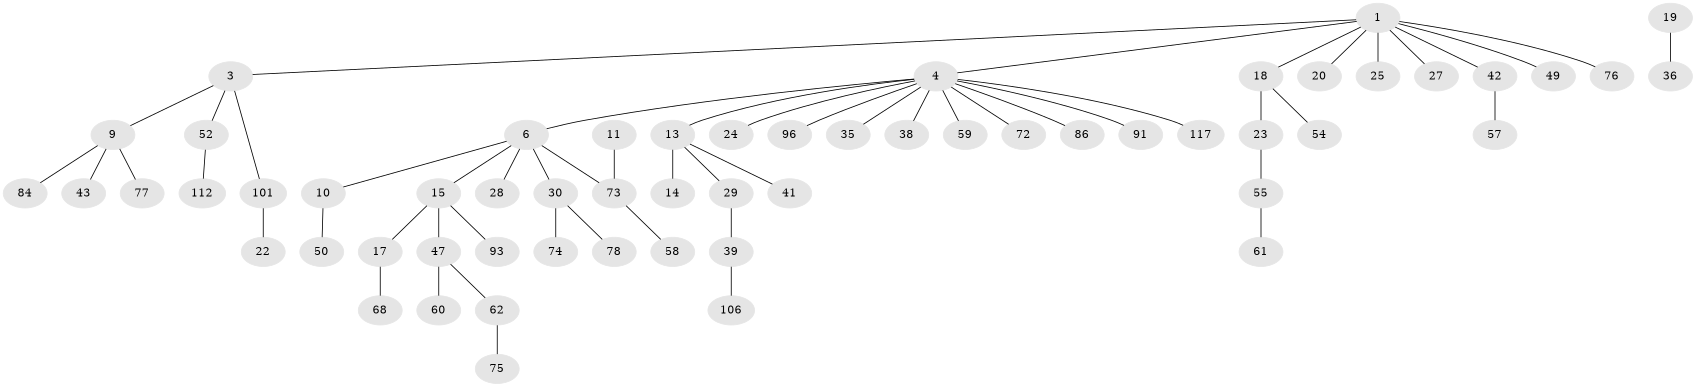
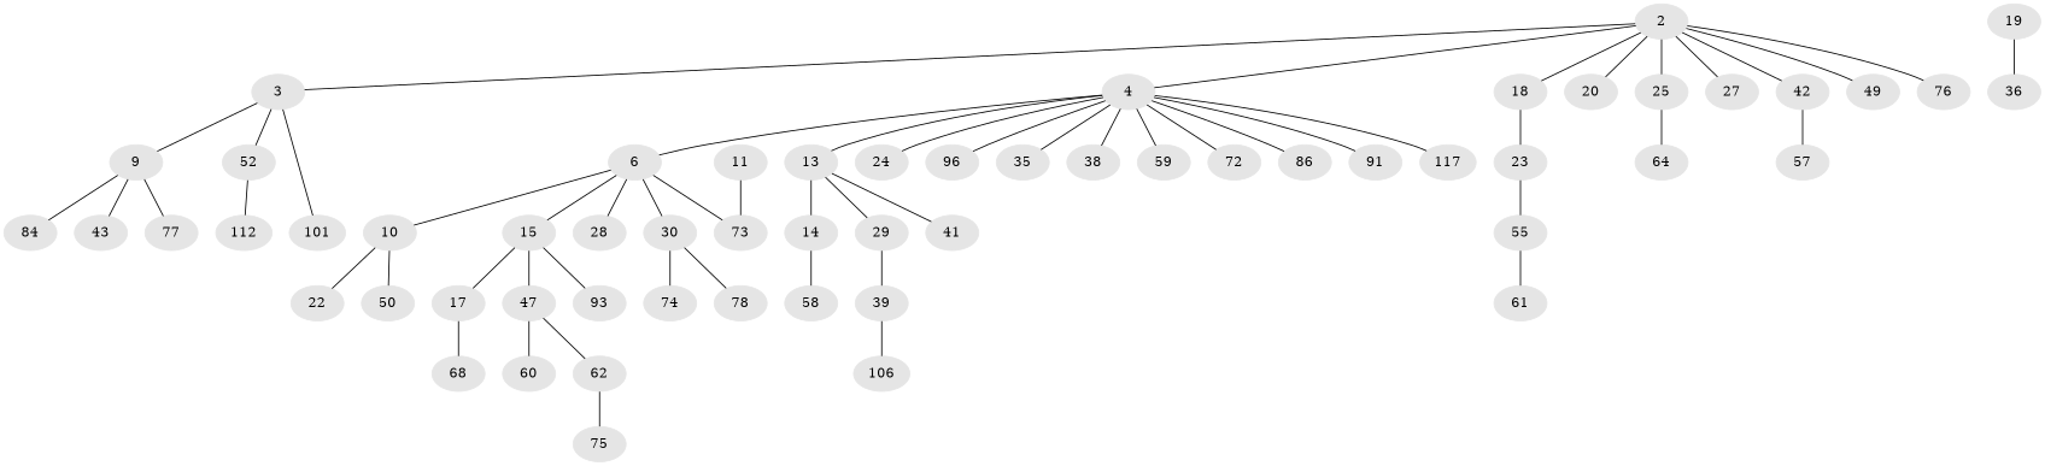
  graph {
    node [color=gray90 style=filled]
-   1 [super="+2+7+5"]
+   1 [super="+2+7+5" label=2]
    3
    4 [super="+8+69"]
    18 [super="+48+53"]
    20
    25 [super="+108+32+85"]
    27 [super="+45"]
    42 [super="+56+63"]
    49
    76 [super="+100+116"]
    9 [super="+12"]
    52
    101
    6 [super="+81"]
    13
    24
    n17 [label=96 super="+97"]
    35
    38
    59
    72 [super="+84"]
    n22 [label=86]
    91
    117
    23
-   54
    19 [super="+105"]
    36
+   64
    57
    n31 [label=84 super="+46"]
    43
    77 [super="+98"]
    112
    10 [super="+65"]
    15
    28
    30 [super="+37"]
    73 [super="+115"]
    14 [super="+66"]
    29 [super="+95+111"]
    41
    22
    50
    11 [super="+33"]
    17
    47
    93
    74
    78 [super="+86"]
    58
    39 [super="+40+71"]
    68
    60 [super="+121+90"]
    62
    55 [super="+99+79"]
    61
    106
    75
    1 -- 3
    1 -- 4
    1 -- 18
    1 -- 20
    1 -- 25
    1 -- 27
    1 -- 42
    1 -- 49
    1 -- 76
    3 -- 9
    3 -- 52
    3 -- 101
    4 -- 6
    4 -- 13
    4 -- 24
    4 -- n17
    4 -- 35
    4 -- 38
    4 -- 59
    4 -- 72
    4 -- n22
    4 -- 91
    4 -- 117
    18 -- 23
-   18 -- 54
+   25 -- 64
    42 -- 57
    9 -- n31
    9 -- 43
    9 -- 77
    52 -- 112
    6 -- 10
    6 -- 15
    6 -- 28
    6 -- 30
    6 -- 73
    13 -- 14
    13 -- 29
    13 -- 41
    23 -- 55
    19 -- 36
-   101 -- 22
+   10 -- 22
    10 -- 50
    15 -- 17
    15 -- 47
    15 -- 93
    30 -- 74
    30 -- 78
-   73 -- 58
+   14 -- 58
    29 -- 39
    11 -- 73
    17 -- 68
    47 -- 60
    47 -- 62
    39 -- 106
    62 -- 75
    55 -- 61
  }
